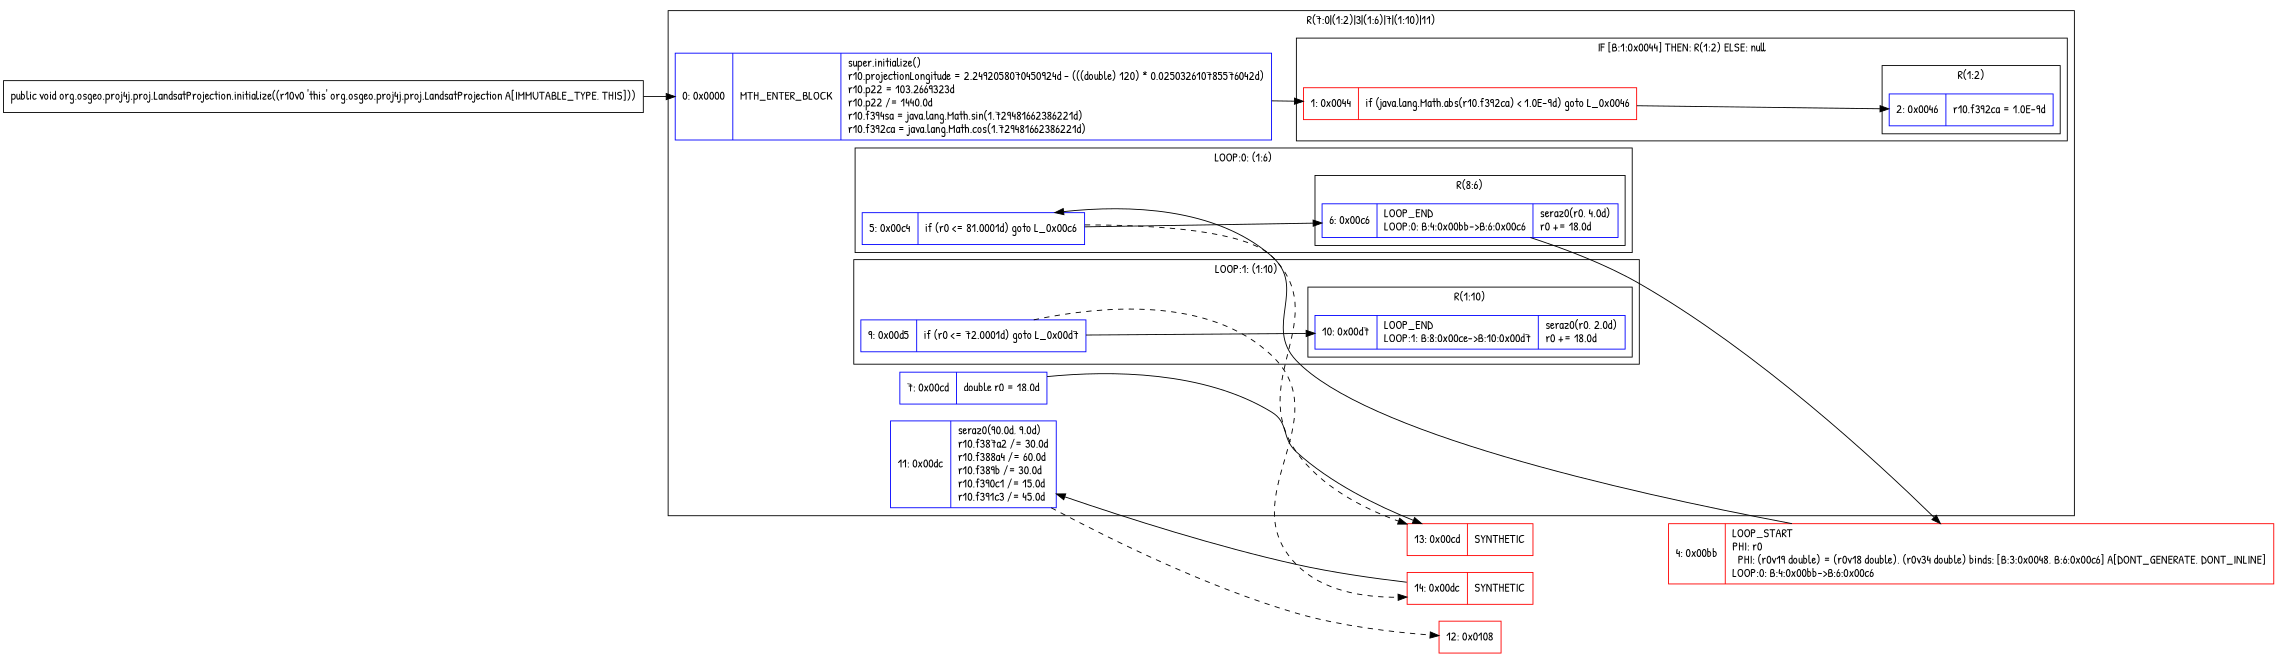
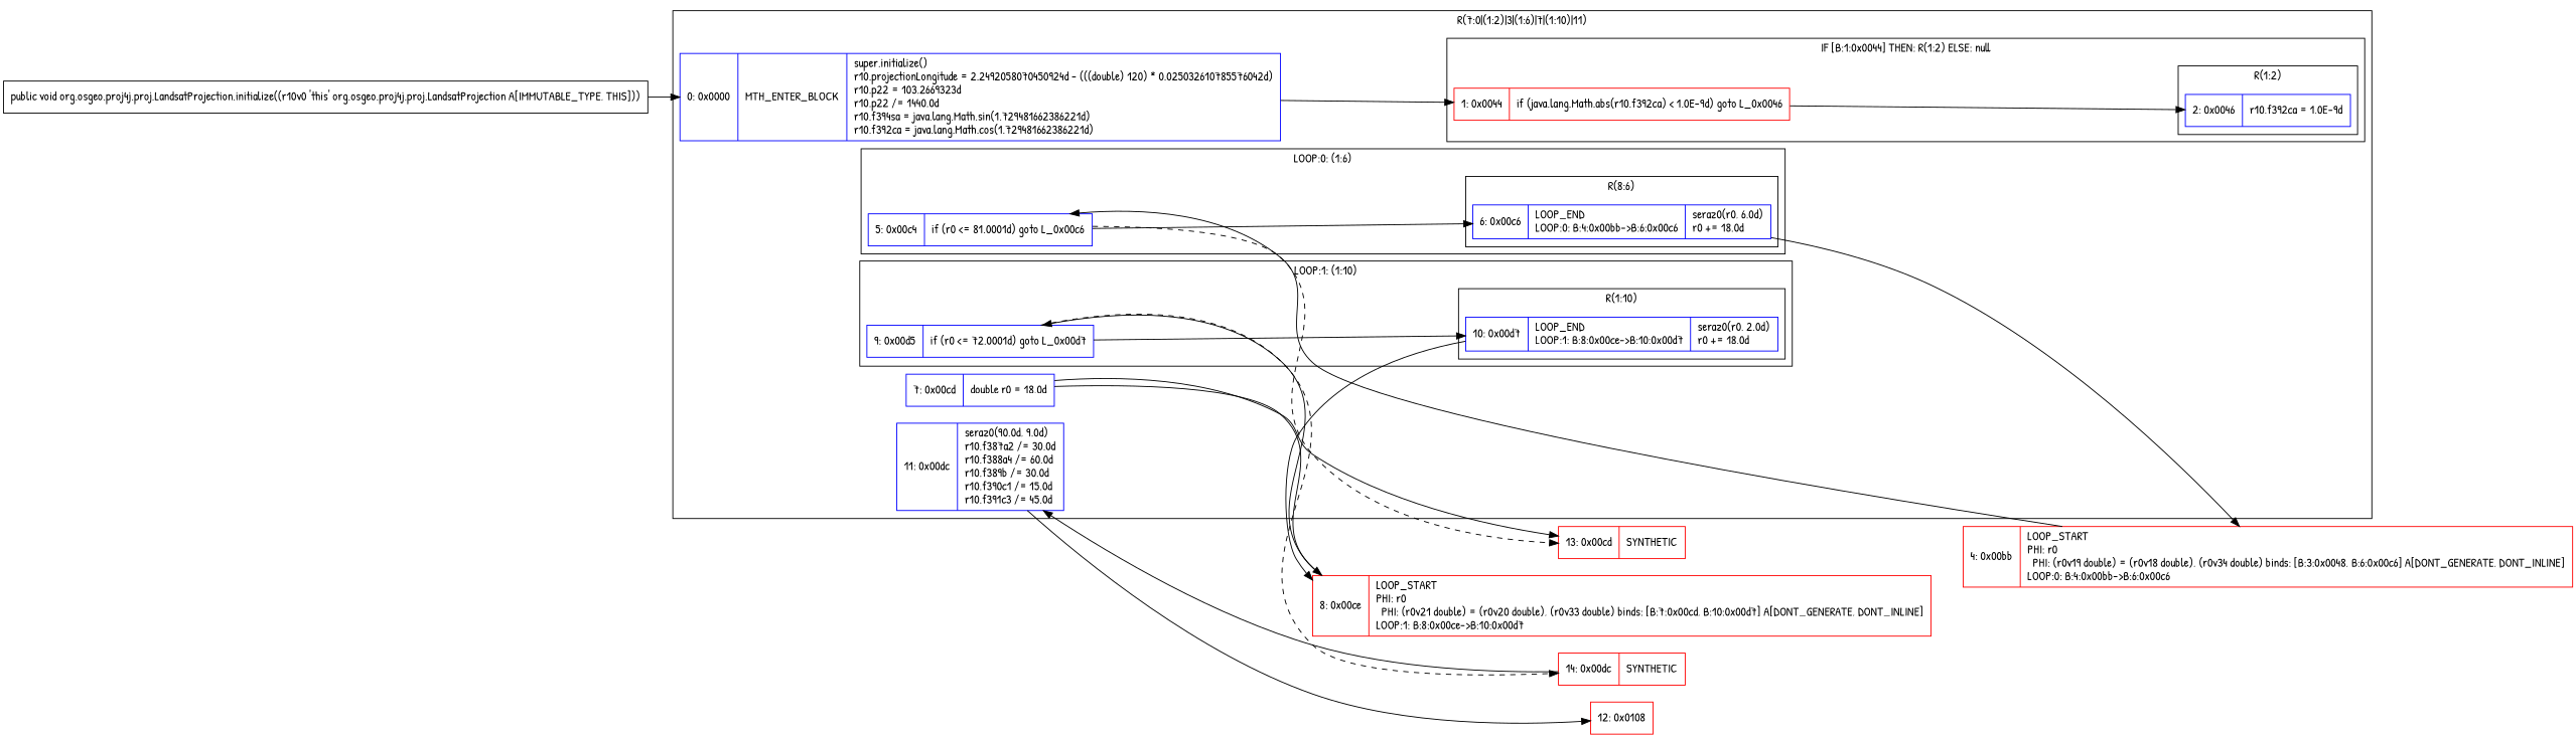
  digraph {
    fontname="Patrick Hand"
    rankdir=LR
    node [color=blue fontname="Patrick Hand" shape=record]
    edge [fontname="Patrick Hand"]
    n1 [label="{2\:\ 0x0046|r10.f392ca = 1.0E\-9d\l}"]
    n2 [color=red label="{1\:\ 0x0044|if (java.lang.Math.abs(r10.f392ca) \< 1.0E\-9d) goto L_0x0046\l}"]
-   n3 [label="{6\:\ 0x00c6|LOOP_END\lLOOP:0: B:4:0x00bb\-\>B:6:0x00c6\l|seraz0(r0, 4.0d)\lr0 += 18.0d\l}"]
+   n3 [label="{6\:\ 0x00c6|LOOP_END\lLOOP:0: B:4:0x00bb\-\>B:6:0x00c6\l|seraz0(r0, 6.0d)\lr0 += 18.0d\l}"]
    n4 [label="{5\:\ 0x00c4|if (r0 \<= 81.0001d) goto L_0x00c6\l}"]
    n5 [label="{10\:\ 0x00d7|LOOP_END\lLOOP:1: B:8:0x00ce\-\>B:10:0x00d7\l|seraz0(r0, 2.0d)\lr0 += 18.0d\l}"]
    n6 [label="{9\:\ 0x00d5|if (r0 \<= 72.0001d) goto L_0x00d7\l}"]
    n7 [label="{0\:\ 0x0000|MTH_ENTER_BLOCK\l|super.initialize()\lr10.projectionLongitude = 2.2492058070450924d \- (((double) 120) * 0.025032610785576042d)\lr10.p22 = 103.2669323d\lr10.p22 \/= 1440.0d\lr10.f394sa = java.lang.Math.sin(1.729481662386221d)\lr10.f392ca = java.lang.Math.cos(1.729481662386221d)\l}"]
    n8 [label="{7\:\ 0x00cd|double r0 = 18.0d\l}"]
    n9 [label="{11\:\ 0x00dc|seraz0(90.0d, 9.0d)\lr10.f387a2 \/= 30.0d\lr10.f388a4 \/= 60.0d\lr10.f389b \/= 30.0d\lr10.f390c1 \/= 15.0d\lr10.f391c3 \/= 45.0d\l}"]
    n10 [color=red label="{4\:\ 0x00bb|LOOP_START\lPHI: r0 \l  PHI: (r0v19 double) = (r0v18 double), (r0v34 double) binds: [B:3:0x0048, B:6:0x00c6] A[DONT_GENERATE, DONT_INLINE]\lLOOP:0: B:4:0x00bb\-\>B:6:0x00c6\l}"]
    n11 [color=red label="{13\:\ 0x00cd|SYNTHETIC\l}"]
+   n12 [color=red label="{8\:\ 0x00ce|LOOP_START\lPHI: r0 \l  PHI: (r0v21 double) = (r0v20 double), (r0v33 double) binds: [B:7:0x00cd, B:10:0x00d7] A[DONT_GENERATE, DONT_INLINE]\lLOOP:1: B:8:0x00ce\-\>B:10:0x00d7\l}"]
    n13 [color=red label="{14\:\ 0x00dc|SYNTHETIC\l}"]
    n14 [color=red label="{12\:\ 0x0108}"]
    n15 [label="{public void org.osgeo.proj4j.proj.LandsatProjection.initialize((r10v0 'this' org.osgeo.proj4j.proj.LandsatProjection A[IMMUTABLE_TYPE, THIS])) }" color=""]
    subgraph cluster_1 {
      label="R(7:0|(1:2)|3|(1:6)|7|(1:10)|11)"
      n7
      n8
      n9
      subgraph cluster_2 {
        label="IF [B:1:0x0044] THEN: R(1:2) ELSE: null"
        n2
        subgraph cluster_3 {
          label="R(1:2)"
          n1
        }
      }
      subgraph cluster_4 {
        label="LOOP:0: (1:6)"
        n4
        subgraph cluster_5 {
          label="R(8:6)"
          n3
        }
      }
      subgraph cluster_6 {
        label="LOOP:1: (1:10)"
        n6
        subgraph cluster_7 {
          label="R(1:10)"
          n5
        }
      }
    }
    n2 -> n1
    n3 -> n10
    n4 -> n3
    n4 -> n11 [style=dashed]
+   n5 -> n12
    n6 -> n5
    n6 -> n13 [style=dashed]
    n7 -> n2
    n8 -> n11
-   n9 -> n14 [style=dashed]
+   n8 -> n12
+   n9 -> n14
    n10 -> n4
+   n12 -> n6
    n13 -> n9
    n15 -> n7
  }
